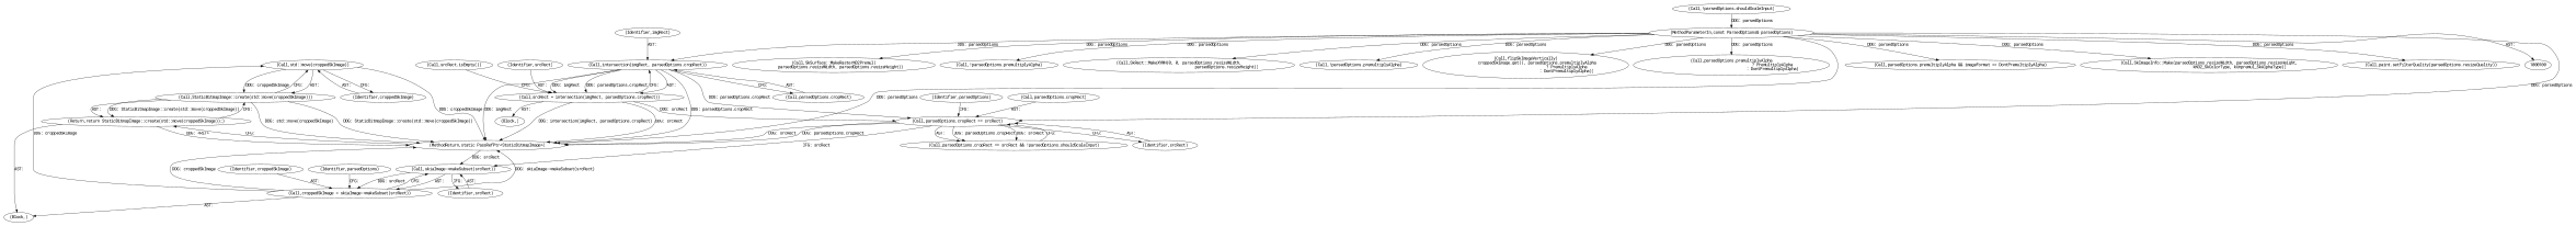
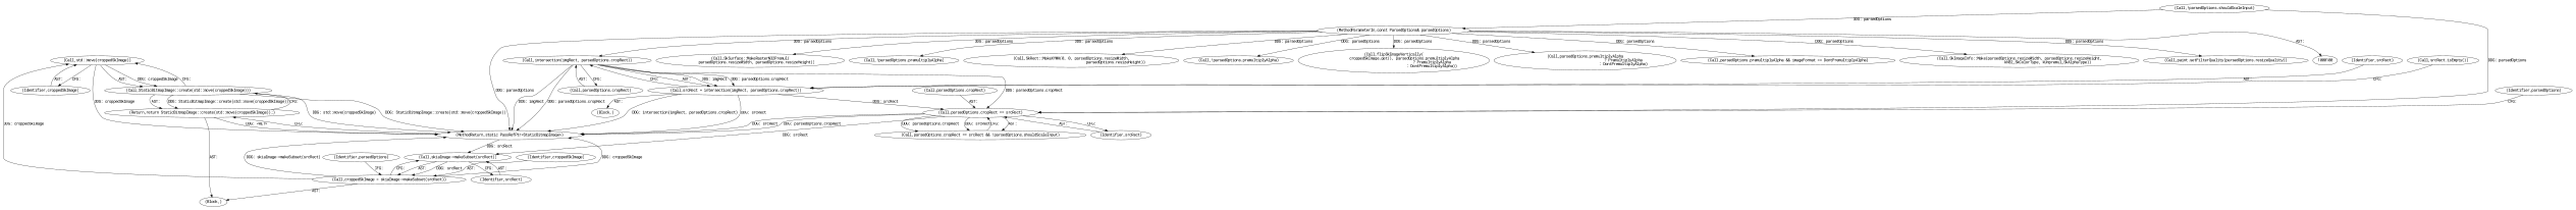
  digraph {
    fontname="Roboto Mono"
    node [fontname="Roboto Mono"]
    edge [fontname="Roboto Mono"]
    n1 [label="(Call,std::move(croppedSkImage))"]
    n2 [label="(Call,StaticBitmapImage::create(std::move(croppedSkImage)))"]
    n3 [label="(MethodReturn,static PassRefPtr<StaticBitmapImage>)"]
    n4 [label="(Identifier,croppedSkImage)"]
    n5 [label="(Return,return StaticBitmapImage::create(std::move(croppedSkImage));)"]
    n6 [label="(Call,skiaImage->makeSubset(srcRect))"]
    n7 [label="(Call,croppedSkImage = skiaImage->makeSubset(srcRect))"]
    n8 [label="(Block,)"]
    n9 [label="(Identifier,srcRect)"]
    n10 [label="(Call,parsedOptions.cropRect == srcRect)"]
    n11 [label="(Call,parsedOptions.cropRect == srcRect && !parsedOptions.shouldScaleInput)"]
    n12 [label="(Identifier,srcRect)"]
    n13 [label="(Call,intersection(imgRect, parsedOptions.cropRect))"]
    n14 [label="(Call,srcRect = intersection(imgRect, parsedOptions.cropRect))"]
    n15 [label="(Call,parsedOptions.cropRect)"]
    n16 [label="(Block,)"]
    n17 [label="(MethodParameterIn,const ParsedOptions& parsedOptions)"]
    n18 [label="(Call,SkSurface::MakeRasterN32Premul(\n      parsedOptions.resizeWidth, parsedOptions.resizeHeight))"]
    n19 [label="(Call,!parsedOptions.premultiplyAlpha)"]
    n20 [label="(Call,SkRect::MakeXYWH(0, 0, parsedOptions.resizeWidth,\n                                          parsedOptions.resizeHeight))"]
    n21 [label="(Call,!parsedOptions.premultiplyAlpha)"]
    n22 [label="(Call,flipSkImageVertically(\n          croppedSkImage.get(), parsedOptions.premultiplyAlpha\n                                    ? PremultiplyAlpha\n                                    : DontPremultiplyAlpha))"]
    n23 [label="(Call,parsedOptions.premultiplyAlpha\n                                    ? PremultiplyAlpha\n                                    : DontPremultiplyAlpha)"]
    n24 [label="(Call,parsedOptions.premultiplyAlpha && imageFormat == DontPremultiplyAlpha)"]
    n25 [label="(Call,SkImageInfo::Make(parsedOptions.resizeWidth, parsedOptions.resizeHeight,\n                           kN32_SkColorType, kUnpremul_SkAlphaType))"]
    n26 [label="(Call,paint.setFilterQuality(parsedOptions.resizeQuality))"]
    1000100
    n28 [label="(Call,!parsedOptions.shouldScaleInput)"]
    n29 [label="(Identifier,parsedOptions)"]
    n30 [label="(Identifier,croppedSkImage)"]
-   n31 [label="(Identifier,imgRect)"]
    n32 [label="(Call,parsedOptions.cropRect)"]
    n33 [label="(Identifier,srcRect)"]
    n34 [label="(Identifier,parsedOptions)"]
    n35 [label="(Call,srcRect.isEmpty())"]
    n1 -> n2 [label="AST: "]
    n1 -> n2 [label="DDG: croppedSkImage"]
    n1 -> n3 [label="DDG: croppedSkImage"]
    n1 -> n4 [label="CFG: "]
    n2 -> n1 [label="CFG: "]
    n2 -> n3 [label="DDG: std::move(croppedSkImage)"]
    n2 -> n3 [label="DDG: StaticBitmapImage::create(std::move(croppedSkImage))"]
    n2 -> n5 [label="AST: "]
    n2 -> n5 [label="DDG: StaticBitmapImage::create(std::move(croppedSkImage))"]
    n3 -> n5 [label="CFG: "]
    n3 -> n6 [label="DDG: srcRect"]
    n4 -> n1 [label="AST: "]
    n5 -> n2 [label="CFG: "]
    n5 -> n3 [label="DDG: <RET>"]
    n5 -> n8 [label="AST: "]
    n6 -> n7 [label="AST: "]
    n6 -> n7 [label="DDG: srcRect"]
    n6 -> n9 [label="CFG: "]
    n7 -> n1 [label="DDG: croppedSkImage"]
    n7 -> n3 [label="DDG: skiaImage->makeSubset(srcRect)"]
    n7 -> n3 [label="DDG: croppedSkImage"]
    n7 -> n6 [label="CFG: "]
    n7 -> n8 [label="AST: "]
    n9 -> n6 [label="AST: "]
    n10 -> n3 [label="DDG: srcRect"]
    n10 -> n3 [label="DDG: parsedOptions.cropRect"]
-   n10 -> n6 [label="CFG: srcRect"]
+   n10 -> n6 [label="DDG: srcRect"]
    n10 -> n11 [label="AST: "]
    n10 -> n11 [label="DDG: parsedOptions.cropRect"]
    n10 -> n11 [label="DDG: srcRect"]
    n10 -> n12 [label="CFG: "]
    n11 -> n10 [label="CFG: "]
    n12 -> n10 [label="AST: "]
    n13 -> n3 [label="DDG: parsedOptions.cropRect"]
    n13 -> n3 [label="DDG: imgRect"]
    n13 -> n10 [label="DDG: parsedOptions.cropRect"]
    n13 -> n14 [label="AST: "]
    n13 -> n14 [label="DDG: imgRect"]
    n13 -> n14 [label="DDG: parsedOptions.cropRect"]
    n13 -> n15 [label="CFG: "]
    n14 -> n3 [label="DDG: intersection(imgRect, parsedOptions.cropRect)"]
    n14 -> n3 [label="DDG: srcRect"]
    n14 -> n10 [label="DDG: srcRect"]
    n14 -> n13 [label="CFG: "]
    n14 -> n16 [label="AST: "]
    n15 -> n13 [label="AST: "]
    n17 -> n3 [label="DDG: parsedOptions"]
-   n17 -> n10 [label="DDG: parsedOptions"]
+   n28 -> n10 [label="DDG: parsedOptions"]
    n17 -> n13 [label="DDG: parsedOptions"]
    n17 -> n18 [label="DDG: parsedOptions"]
    n17 -> n19 [label="DDG: parsedOptions"]
    n17 -> n20 [label="DDG: parsedOptions"]
    n17 -> n21 [label="DDG: parsedOptions"]
    n17 -> n22 [label="DDG: parsedOptions"]
    n17 -> n23 [label="DDG: parsedOptions"]
    n17 -> n24 [label="DDG: parsedOptions"]
    n17 -> n25 [label="DDG: parsedOptions"]
    n17 -> n26 [label="DDG: parsedOptions"]
    n17 -> 1000100 [label="AST: "]
    n28 -> n17 [label="DDG: parsedOptions"]
    n29 -> n10 [label="CFG: "]
    n30 -> n7 [label="AST: "]
-   n31 -> n13 [label="AST: "]
    n32 -> n10 [label="AST: "]
    n33 -> n14 [label="AST: "]
    n34 -> n7 [label="CFG: "]
    n35 -> n14 [label="CFG: "]
  }
